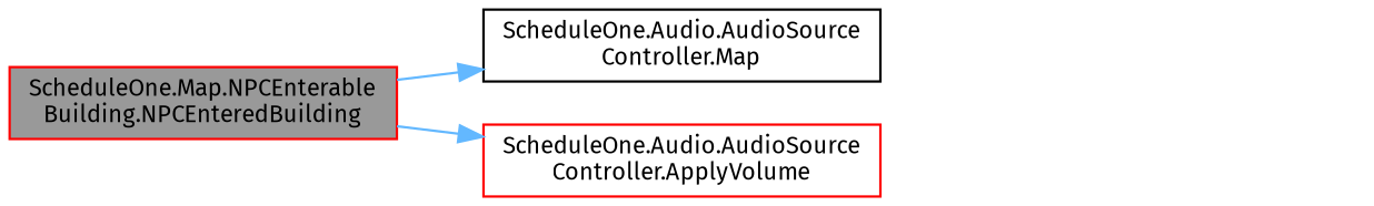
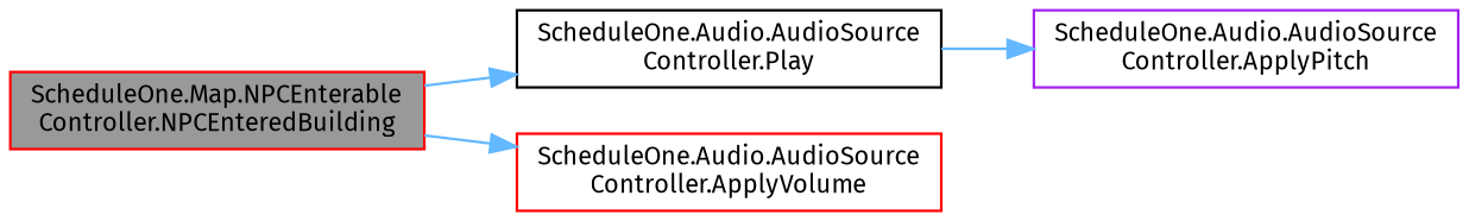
  digraph {
    fontname="Fira Sans"
    rankdir=LR
    node [color=red fillcolor=white fontname="Fira Sans" fontsize=10 shape=box style=filled]
    edge [color=steelblue1 fontname="Fira Sans" fontsize=10 labelfontname=Helvetica labelfontsize=10 style=solid]
-   n1 [fillcolor=grey60 fontcolor=black height=0.2 label="ScheduleOne.Map.NPCEnterable\lBuilding.NPCEnteredBuilding" width=0.4]
-   n2 [color=black height=0.2 label="ScheduleOne.Audio.AudioSource\lController.Map" width=0.4]
+   n1 [fillcolor=grey60 fontcolor=black height=0.2 label="ScheduleOne.Map.NPCEnterable\lController.NPCEnteredBuilding" width=0.4]
+   n2 [color=black height=0.2 label="ScheduleOne.Audio.AudioSource\lController.Play" width=0.4]
    n3 [height=0.2 label="ScheduleOne.Audio.AudioSource\lController.ApplyVolume" width=0.4]
+   n4 [color=purple height=0.2 label="ScheduleOne.Audio.AudioSource\lController.ApplyPitch" width=0.4]
    n1 -> n2
    n1 -> n3
+   n2 -> n4
  }
